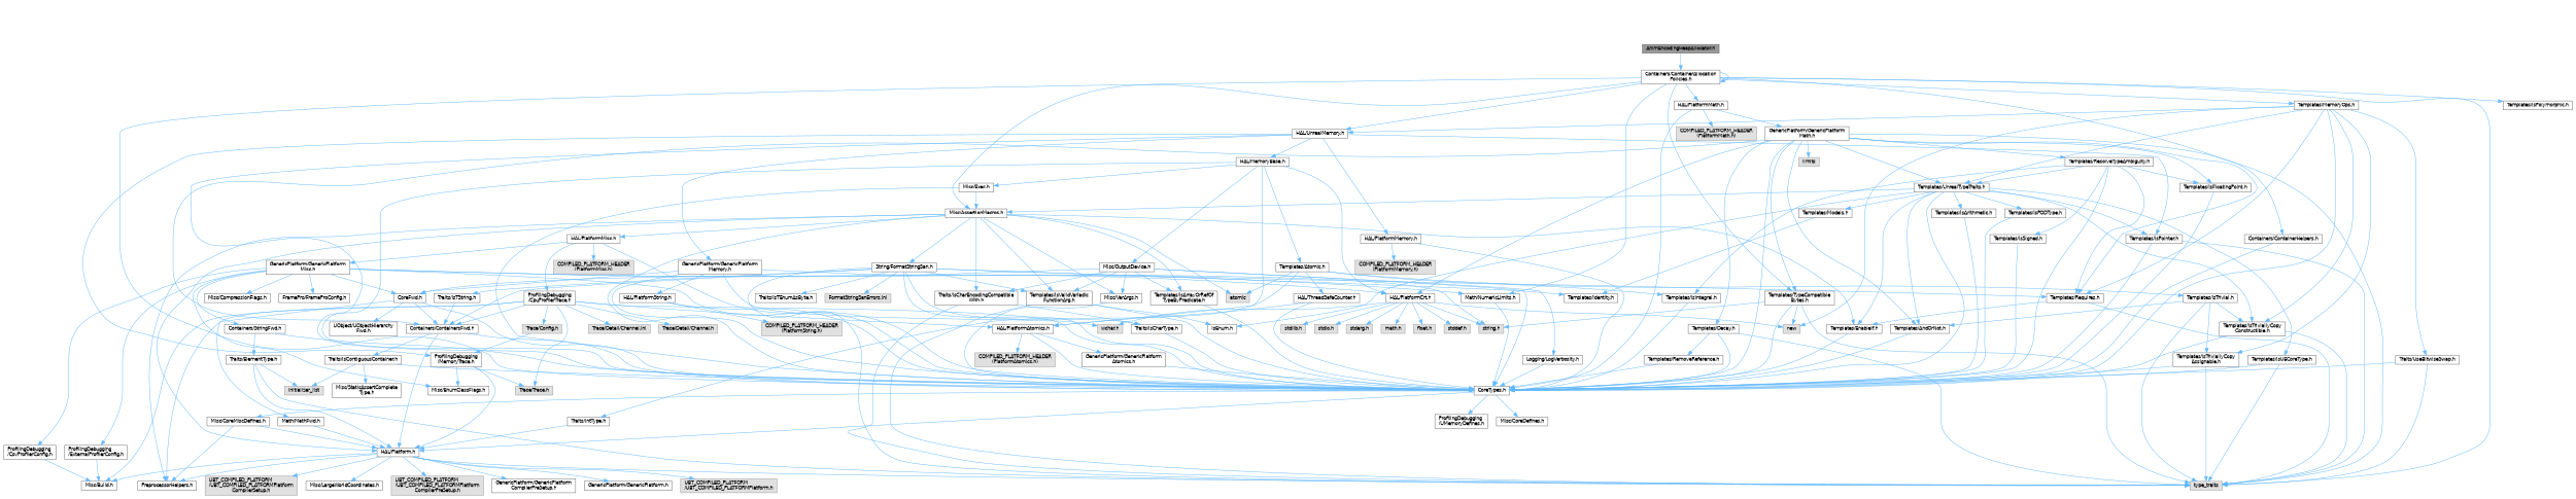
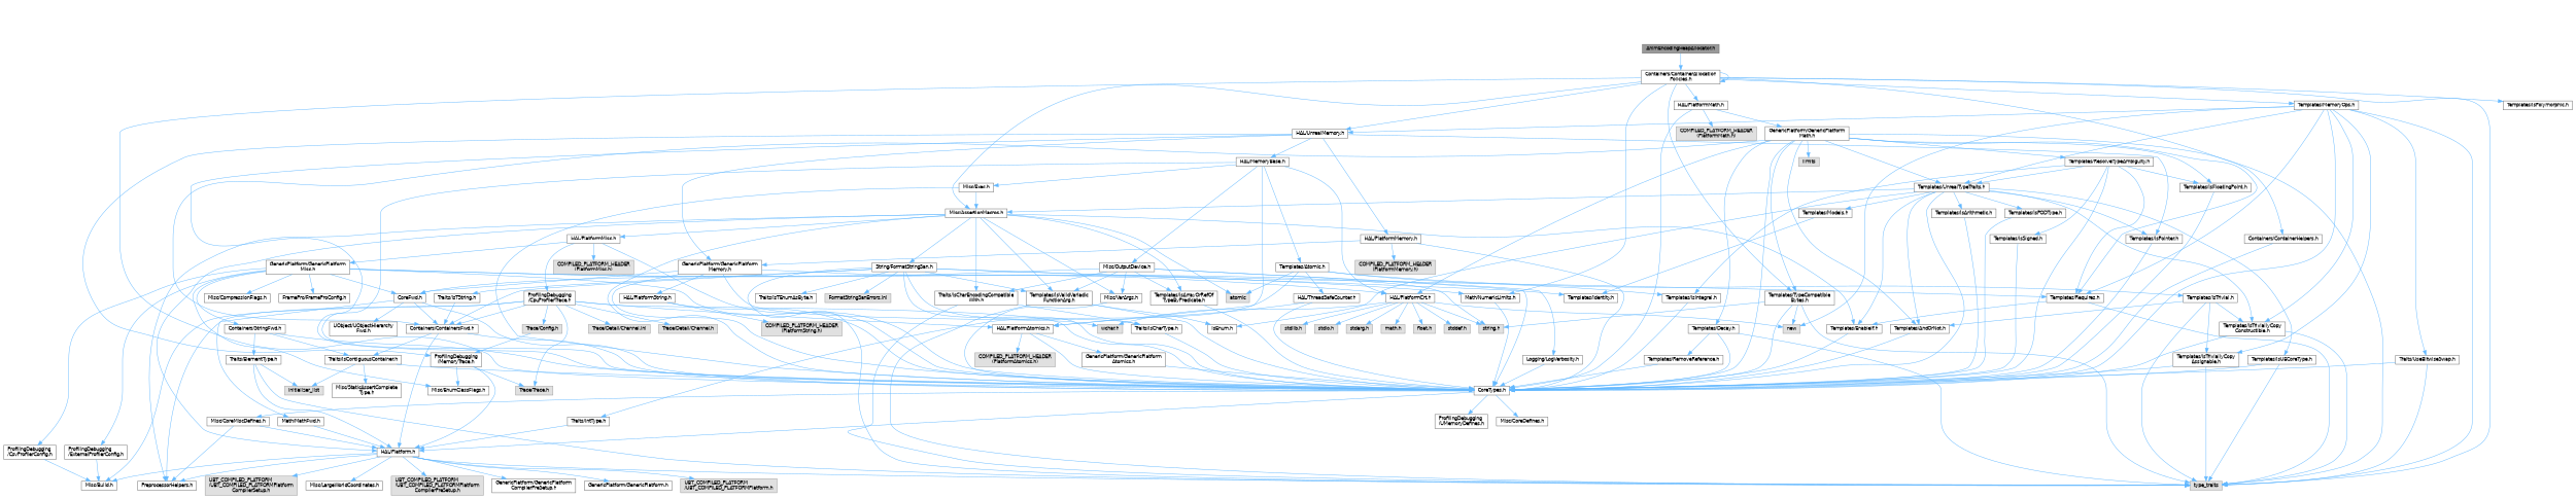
  digraph {
    node [color=grey40 fillcolor=white fontname=Helvetica fontsize=10 shape=box style=filled]
    edge [color=steelblue1 fontname=Helvetica fontsize=10 labelfontname=Helvetica labelfontsize=10 style=solid]
    n1 [color=gray40 fillcolor=grey60 fontcolor=black height=0.2 label="AnimEncodingHeapAllocator.h" width=0.4]
    n2 [height=0.2 label="Containers/ContainerAllocation\lPolicies.h" width=0.4]
    n3 [height=0.2 label="CoreTypes.h" width=0.4]
    n4 [color=grey60 fillcolor="#E0E0E0" height=0.2 label=type_traits width=0.4]
    n5 [height=0.2 label="Containers/ContainerHelpers.h" width=0.4]
    n6 [height=0.2 label="HAL/PlatformMath.h" width=0.4]
    n7 [height=0.2 label="Misc/AssertionMacros.h" width=0.4]
    n8 [height=0.2 label="Math/NumericLimits.h" width=0.4]
    n9 [height=0.2 label="Templates/TypeCompatible\lBytes.h" width=0.4]
    n10 [height=0.2 label="HAL/UnrealMemory.h" width=0.4]
    n11 [height=0.2 label="Templates/IsPolymorphic.h" width=0.4]
    n12 [height=0.2 label="Templates/MemoryOps.h" width=0.4]
    n13 [height=0.2 label="HAL/Platform.h" width=0.4]
    n14 [height=0.2 label="ProfilingDebugging\l/UMemoryDefines.h" width=0.4]
    n15 [height=0.2 label="Misc/CoreMiscDefines.h" width=0.4]
    n16 [height=0.2 label="Misc/CoreDefines.h" width=0.4]
    n17 [height=0.2 label="GenericPlatform/GenericPlatform\lMath.h" width=0.4]
    n18 [color=grey60 fillcolor="#E0E0E0" height=0.2 label="COMPILED_PLATFORM_HEADER\l(PlatformMath.h)" width=0.4]
    n19 [height=0.2 label="PreprocessorHelpers.h" width=0.4]
    n20 [height=0.2 label="Templates/EnableIf.h" width=0.4]
    n21 [height=0.2 label="HAL/PlatformMisc.h" width=0.4]
    n22 [height=0.2 label="Templates/IsArrayOrRefOf\lTypeByPredicate.h" width=0.4]
    n23 [height=0.2 label="Templates/IsValidVariadic\lFunctionArg.h" width=0.4]
    n24 [height=0.2 label="Traits/IsCharEncodingCompatible\lWith.h" width=0.4]
    n25 [height=0.2 label="Misc/VarArgs.h" width=0.4]
    n26 [height=0.2 label="String/FormatStringSan.h" width=0.4]
    n27 [color=grey60 fillcolor="#E0E0E0" height=0.2 label=atomic width=0.4]
    n28 [color=grey60 fillcolor="#E0E0E0" height=0.2 label=new width=0.4]
    n29 [color=grey60 fillcolor="#E0E0E0" height=0.2 label="string.h" width=0.4]
    n30 [height=0.2 label="Templates/IsPointer.h" width=0.4]
    n31 [height=0.2 label="GenericPlatform/GenericPlatform\lMemory.h" width=0.4]
    n32 [height=0.2 label="HAL/MemoryBase.h" width=0.4]
    n33 [height=0.2 label="HAL/PlatformMemory.h" width=0.4]
    n34 [height=0.2 label="ProfilingDebugging\l/MemoryTrace.h" width=0.4]
    n35 [height=0.2 label="Templates/UnrealTypeTraits.h" width=0.4]
    n36 [height=0.2 label="Templates/Requires.h" width=0.4]
    n37 [height=0.2 label="Templates/IsTriviallyCopy\lConstructible.h" width=0.4]
    n38 [height=0.2 label="Templates/IsTriviallyCopy\lAssignable.h" width=0.4]
    n39 [height=0.2 label="Traits/UseBitwiseSwap.h" width=0.4]
    n40 [height=0.2 label="Misc/Build.h" width=0.4]
    n41 [height=0.2 label="Misc/LargeWorldCoordinates.h" width=0.4]
    n42 [color=grey60 fillcolor="#E0E0E0" height=0.2 label="UBT_COMPILED_PLATFORM\l/UBT_COMPILED_PLATFORMPlatform\lCompilerPreSetup.h" width=0.4]
    n43 [height=0.2 label="GenericPlatform/GenericPlatform\lCompilerPreSetup.h" width=0.4]
    n44 [height=0.2 label="GenericPlatform/GenericPlatform.h" width=0.4]
    n45 [color=grey60 fillcolor="#E0E0E0" height=0.2 label="UBT_COMPILED_PLATFORM\l/UBT_COMPILED_PLATFORMPlatform.h" width=0.4]
    n46 [color=grey60 fillcolor="#E0E0E0" height=0.2 label="UBT_COMPILED_PLATFORM\l/UBT_COMPILED_PLATFORMPlatform\lCompilerSetup.h" width=0.4]
    n47 [height=0.2 label="Containers/ContainersFwd.h" width=0.4]
    n48 [height=0.2 label="HAL/PlatformCrt.h" width=0.4]
    n49 [height=0.2 label="Templates/AndOrNot.h" width=0.4]
    n50 [height=0.2 label="Templates/Decay.h" width=0.4]
    n51 [height=0.2 label="Templates/IsFloatingPoint.h" width=0.4]
    n52 [height=0.2 label="Templates/ResolveTypeAmbiguity.h" width=0.4]
    n53 [color=grey60 fillcolor="#E0E0E0" height=0.2 label=limits width=0.4]
    n54 [height=0.2 label="Traits/IsContiguousContainer.h" width=0.4]
    n55 [color=grey60 fillcolor="#E0E0E0" height=0.2 label="wchar.h" width=0.4]
    n56 [color=grey60 fillcolor="#E0E0E0" height=0.2 label="stddef.h" width=0.4]
    n57 [color=grey60 fillcolor="#E0E0E0" height=0.2 label="stdlib.h" width=0.4]
    n58 [color=grey60 fillcolor="#E0E0E0" height=0.2 label="stdio.h" width=0.4]
    n59 [color=grey60 fillcolor="#E0E0E0" height=0.2 label="stdarg.h" width=0.4]
    n60 [color=grey60 fillcolor="#E0E0E0" height=0.2 label="math.h" width=0.4]
    n61 [color=grey60 fillcolor="#E0E0E0" height=0.2 label="float.h" width=0.4]
    n62 [height=0.2 label="Templates/RemoveReference.h" width=0.4]
    n63 [height=0.2 label="IsEnum.h" width=0.4]
    n64 [height=0.2 label="Templates/IsArithmetic.h" width=0.4]
    n65 [height=0.2 label="Templates/Models.h" width=0.4]
    n66 [height=0.2 label="Templates/IsPODType.h" width=0.4]
    n67 [height=0.2 label="Templates/IsUECoreType.h" width=0.4]
    n68 [height=0.2 label="Templates/IsSigned.h" width=0.4]
    n69 [height=0.2 label="Templates/IsIntegral.h" width=0.4]
    n70 [height=0.2 label="Misc/StaticAssertComplete\lType.h" width=0.4]
    n71 [color=grey60 fillcolor="#E0E0E0" height=0.2 label=initializer_list width=0.4]
    n72 [height=0.2 label="Templates/Identity.h" width=0.4]
    n73 [height=0.2 label="GenericPlatform/GenericPlatform\lMisc.h" width=0.4]
    n74 [color=grey60 fillcolor="#E0E0E0" height=0.2 label="COMPILED_PLATFORM_HEADER\l(PlatformMisc.h)" width=0.4]
    n75 [height=0.2 label="ProfilingDebugging\l/CpuProfilerTrace.h" width=0.4]
    n76 [height=0.2 label="Traits/IsCharType.h" width=0.4]
    n77 [height=0.2 label="Traits/IsTEnumAsByte.h" width=0.4]
    n78 [height=0.2 label="Traits/IsTString.h" width=0.4]
    n79 [color=grey60 fillcolor="#E0E0E0" height=0.2 label="FormatStringSanErrors.inl" width=0.4]
    n80 [height=0.2 label="Containers/StringFwd.h" width=0.4]
    n81 [height=0.2 label="CoreFwd.h" width=0.4]
    n82 [height=0.2 label="FramePro/FrameProConfig.h" width=0.4]
    n83 [height=0.2 label="Misc/CompressionFlags.h" width=0.4]
    n84 [height=0.2 label="Misc/EnumClassFlags.h" width=0.4]
    n85 [height=0.2 label="ProfilingDebugging\l/CsvProfilerConfig.h" width=0.4]
    n86 [height=0.2 label="ProfilingDebugging\l/ExternalProfilerConfig.h" width=0.4]
    n87 [height=0.2 label="HAL/PlatformAtomics.h" width=0.4]
    n88 [color=grey60 fillcolor="#E0E0E0" height=0.2 label="Trace/Config.h" width=0.4]
    n89 [color=grey60 fillcolor="#E0E0E0" height=0.2 label="Trace/Detail/Channel.h" width=0.4]
    n90 [color=grey60 fillcolor="#E0E0E0" height=0.2 label="Trace/Detail/Channel.inl" width=0.4]
    n91 [color=grey60 fillcolor="#E0E0E0" height=0.2 label="Trace/Trace.h" width=0.4]
    n92 [height=0.2 label="Traits/ElementType.h" width=0.4]
    n93 [height=0.2 label="Math/MathFwd.h" width=0.4]
    n94 [height=0.2 label="UObject/UObjectHierarchy\lFwd.h" width=0.4]
    n95 [height=0.2 label="GenericPlatform/GenericPlatform\lAtomics.h" width=0.4]
    n96 [color=grey60 fillcolor="#E0E0E0" height=0.2 label="COMPILED_PLATFORM_HEADER\l(PlatformAtomics.h)" width=0.4]
    n97 [height=0.2 label="HAL/PlatformString.h" width=0.4]
    n98 [height=0.2 label="Misc/Exec.h" width=0.4]
    n99 [height=0.2 label="Misc/OutputDevice.h" width=0.4]
    n100 [height=0.2 label="Templates/Atomic.h" width=0.4]
    n101 [color=grey60 fillcolor="#E0E0E0" height=0.2 label="COMPILED_PLATFORM_HEADER\l(PlatformMemory.h)" width=0.4]
    n102 [color=grey60 fillcolor="#E0E0E0" height=0.2 label="COMPILED_PLATFORM_HEADER\l(PlatformString.h)" width=0.4]
    n103 [height=0.2 label="Logging/LogVerbosity.h" width=0.4]
    n104 [height=0.2 label="HAL/ThreadSafeCounter.h" width=0.4]
    n105 [height=0.2 label="Templates/IsTrivial.h" width=0.4]
    n106 [height=0.2 label="Traits/IntType.h" width=0.4]
    n1 -> n2
    n2 -> n2
    n2 -> n3
    n2 -> n4
    n2 -> n5
    n2 -> n6
    n2 -> n7
    n2 -> n8
    n2 -> n9
    n2 -> n10
    n2 -> n11
    n2 -> n12
    n3 -> n13
    n3 -> n14
    n3 -> n15
    n3 -> n16
    n5 -> n3
    n6 -> n3
    n6 -> n17
    n6 -> n18
    n7 -> n3
    n7 -> n13
    n7 -> n19
    n7 -> n20
    n7 -> n21
    n7 -> n22
    n7 -> n23
    n7 -> n24
    n7 -> n25
    n7 -> n26
    n7 -> n27
    n8 -> n3
    n9 -> n3
    n9 -> n4
    n9 -> n28
    n9 -> n29
    n10 -> n3
    n10 -> n30
    n10 -> n31
    n10 -> n32
    n10 -> n33
    n10 -> n34
    n12 -> n3
-   n30 -> n4
+   n12 -> n4
    n12 -> n10
    n12 -> n28
    n12 -> n35
    n12 -> n36
    n12 -> n37
    n12 -> n38
    n12 -> n39
    n13 -> n4
    n13 -> n19
    n13 -> n40
    n13 -> n41
    n13 -> n42
    n13 -> n43
    n13 -> n44
    n13 -> n45
    n13 -> n46
    n15 -> n13
    n15 -> n19
    n17 -> n3
    n17 -> n4
    n17 -> n9
    n17 -> n35
    n17 -> n36
    n17 -> n47
    n17 -> n48
    n17 -> n49
    n17 -> n50
    n17 -> n51
    n17 -> n52
    n17 -> n53
    n20 -> n3
    n21 -> n3
    n21 -> n73
    n21 -> n74
    n21 -> n75
    n22 -> n3
    n23 -> n3
    n23 -> n4
    n23 -> n63
    n24 -> n4
    n24 -> n76
    n25 -> n3
    n26 -> n3
    n26 -> n4
    n26 -> n23
    n26 -> n36
    n26 -> n47
    n26 -> n72
    n26 -> n76
    n26 -> n77
    n26 -> n78
    n26 -> n79
    n30 -> n3
    n31 -> n3
    n31 -> n29
    n31 -> n55
    n31 -> n81
    n31 -> n97
    n32 -> n3
    n32 -> n48
    n32 -> n87
    n32 -> n98
    n32 -> n99
    n32 -> n100
    n33 -> n3
+   n33 -> n31
    n33 -> n101
    n34 -> n13
    n34 -> n84
    n34 -> n91
    n35 -> n3
    n35 -> n7
    n35 -> n20
    n35 -> n30
    n35 -> n37
    n35 -> n49
    n35 -> n63
    n35 -> n64
    n35 -> n65
    n35 -> n66
    n35 -> n67
    n36 -> n4
    n36 -> n20
    n37 -> n3
    n37 -> n4
    n38 -> n3
    n38 -> n4
    n39 -> n3
    n39 -> n4
    n47 -> n3
    n47 -> n13
    n47 -> n54
    n48 -> n28
    n48 -> n29
    n48 -> n55
    n48 -> n56
    n48 -> n57
    n48 -> n58
    n48 -> n59
    n48 -> n60
    n48 -> n61
    n49 -> n3
    n50 -> n3
    n50 -> n4
    n50 -> n62
    n51 -> n3
    n52 -> n3
    n52 -> n35
    n52 -> n36
    n52 -> n51
    n52 -> n68
    n52 -> n69
    n54 -> n3
    n54 -> n70
    n54 -> n71
    n62 -> n3
    n64 -> n3
    n65 -> n72
    n66 -> n3
    n67 -> n3
    n67 -> n4
    n68 -> n3
    n69 -> n3
    n73 -> n3
    n73 -> n8
    n73 -> n48
    n73 -> n80
    n73 -> n81
    n73 -> n82
    n73 -> n83
    n73 -> n84
    n73 -> n85
    n73 -> n86
    n75 -> n3
    n75 -> n19
    n75 -> n40
    n75 -> n47
    n75 -> n87
    n75 -> n88
    n75 -> n89
    n75 -> n90
    n75 -> n91
    n76 -> n3
    n78 -> n47
    n80 -> n3
+   n80 -> n54
    n80 -> n92
    n81 -> n3
    n81 -> n47
    n81 -> n93
    n81 -> n94
    n85 -> n40
    n86 -> n40
    n87 -> n3
    n87 -> n95
    n87 -> n96
    n88 -> n34
    n92 -> n4
    n92 -> n13
    n92 -> n71
    n93 -> n13
    n95 -> n3
    n97 -> n3
    n97 -> n102
    n98 -> n3
    n98 -> n7
    n99 -> n3
    n99 -> n22
    n99 -> n23
    n99 -> n24
    n99 -> n25
    n99 -> n81
    n99 -> n103
    n100 -> n27
    n100 -> n69
    n100 -> n104
    n100 -> n105
    n100 -> n106
    n103 -> n3
    n104 -> n3
    n104 -> n87
    n105 -> n4
    n105 -> n37
    n105 -> n38
    n105 -> n49
    n106 -> n13
  }
